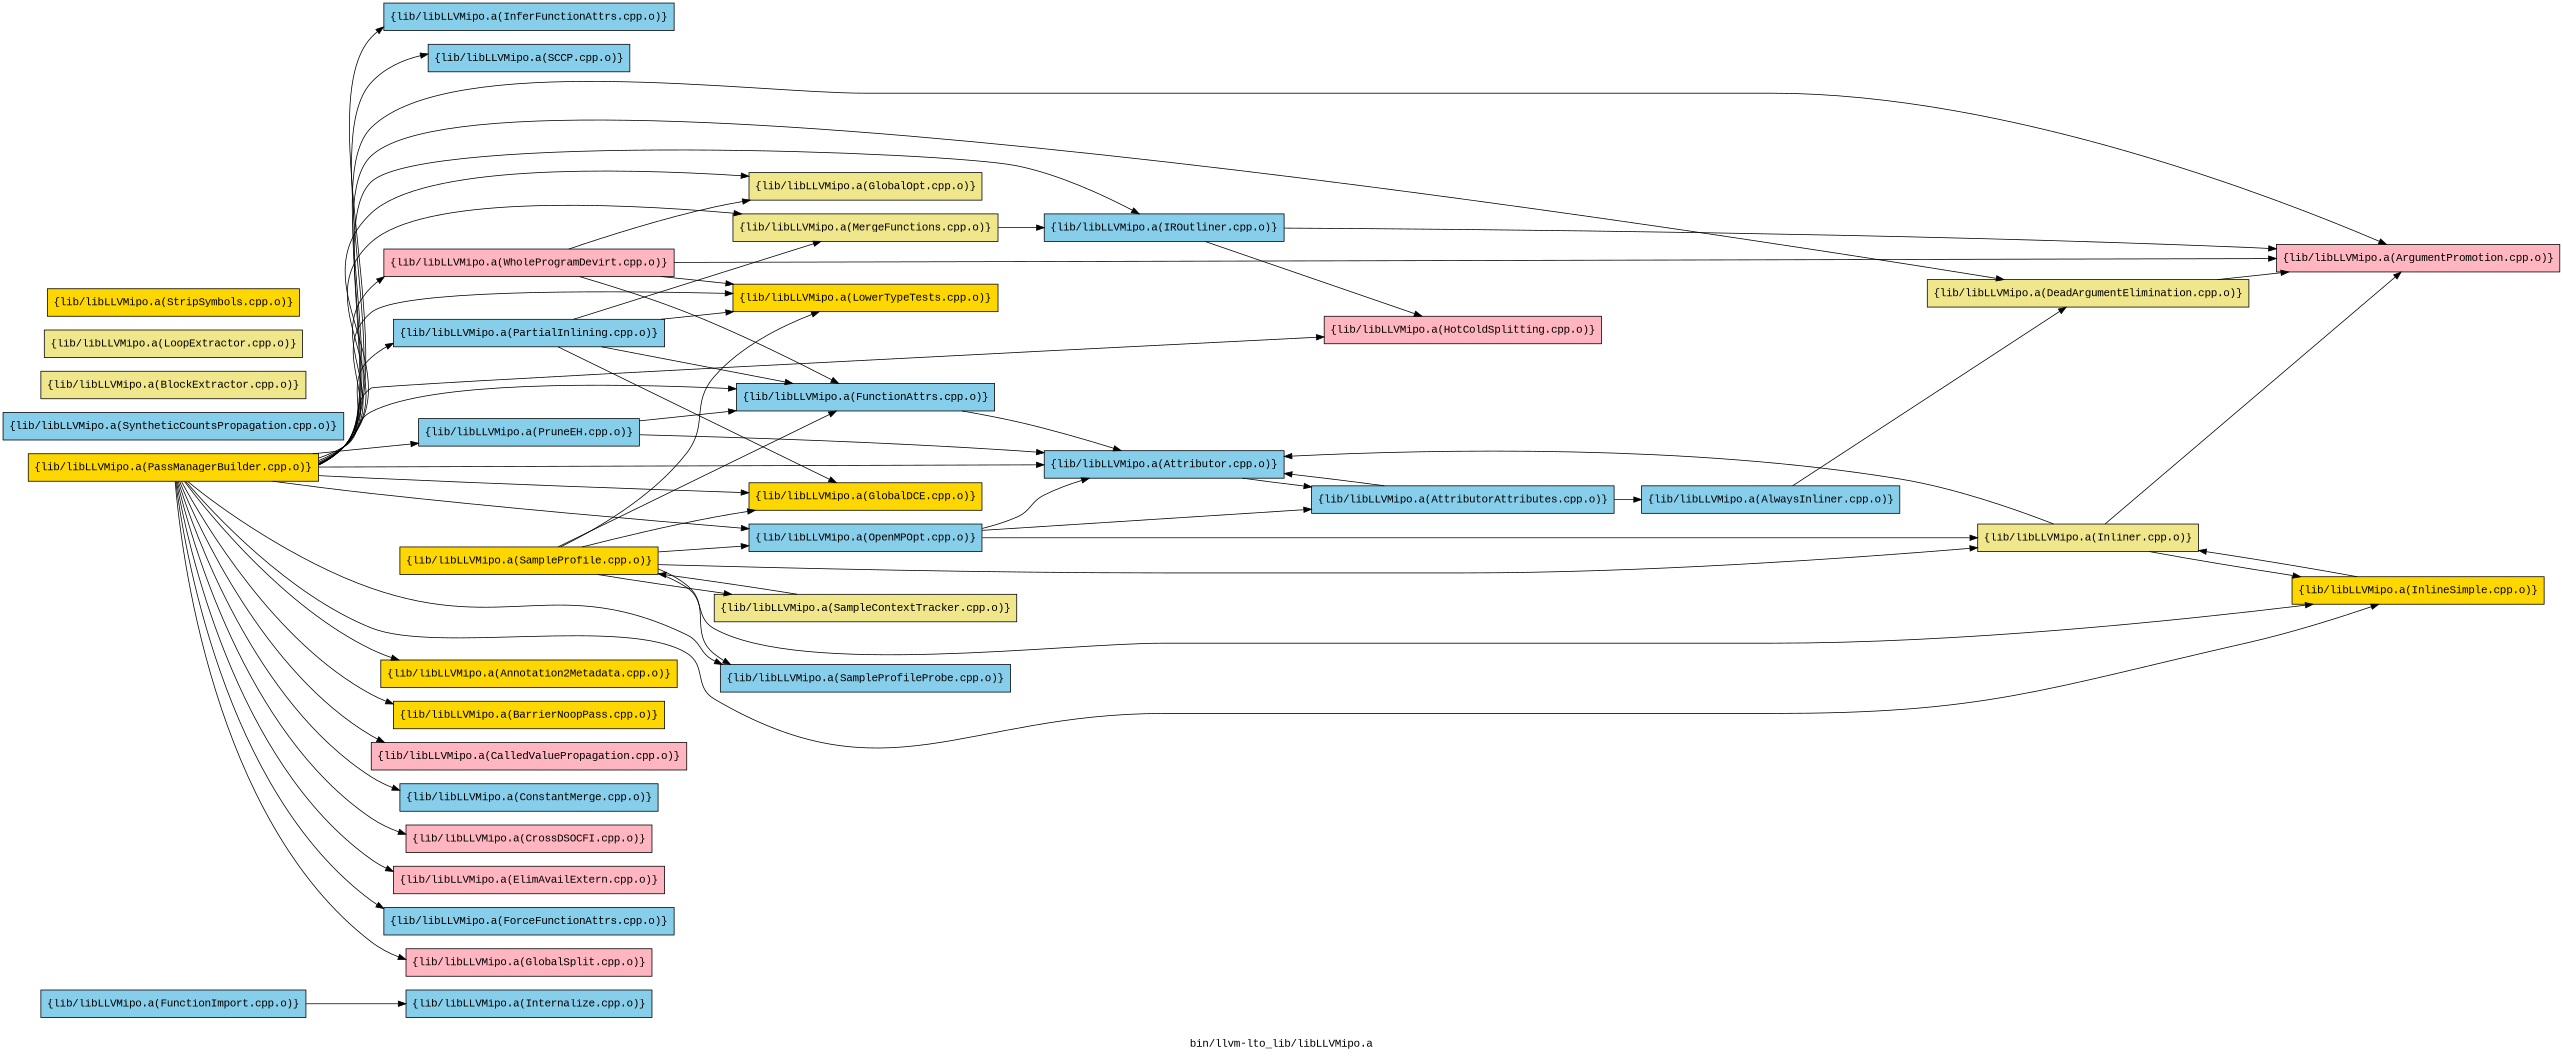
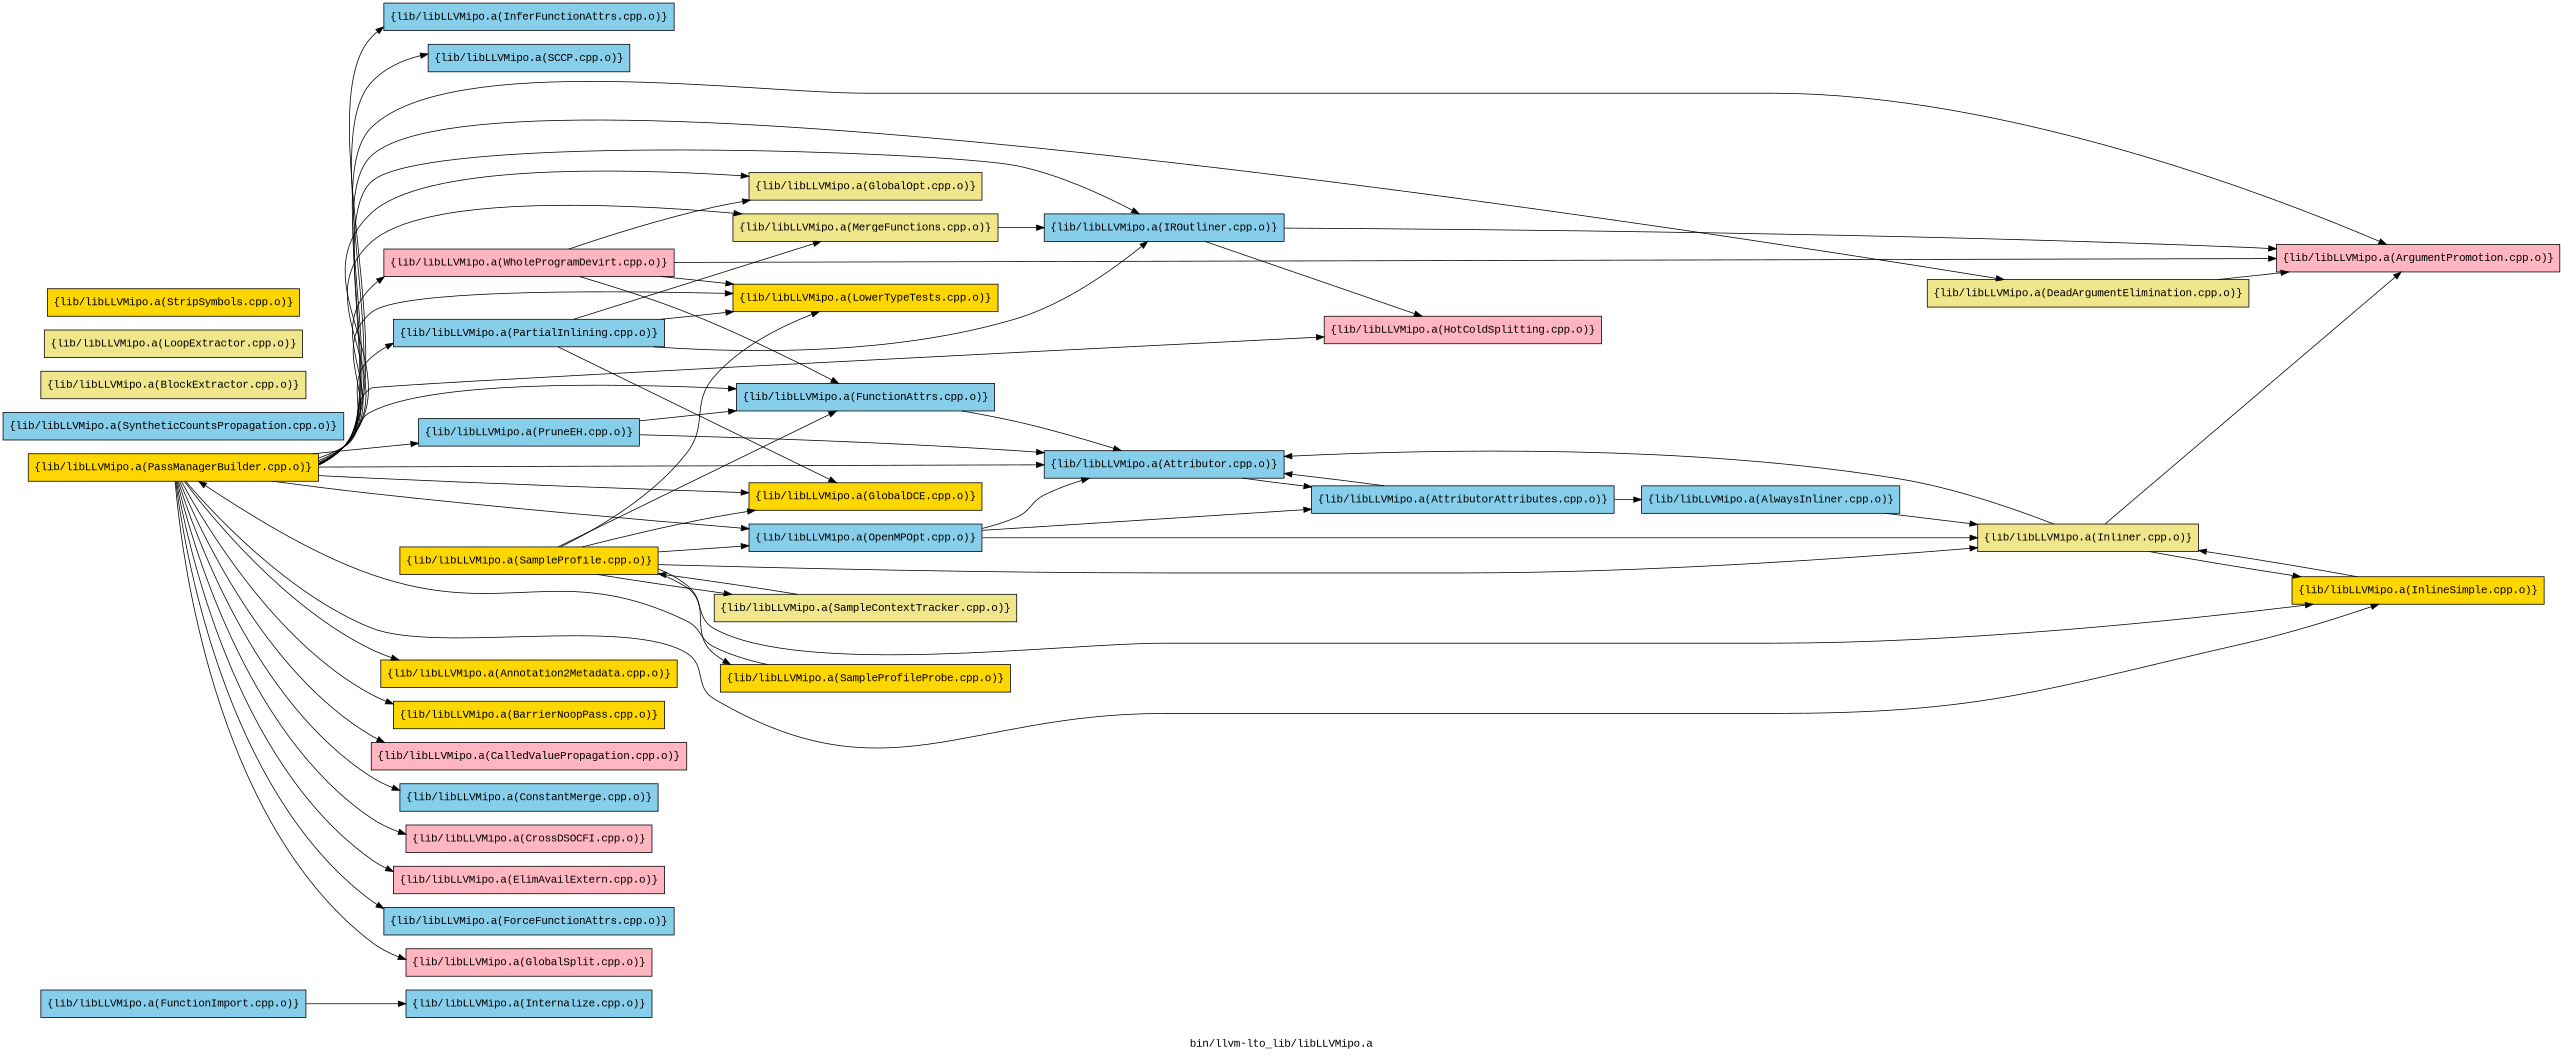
  digraph {
    fontname="Liberation Mono"
    label="bin/llvm-lto_lib/libLLVMipo.a"
    rankdir=LR
    node [fillcolor=skyblue fontname="Liberation Mono" group=0 shape=box style=filled]
    edge [fontname="Liberation Mono"]
    n1 [label="{lib/libLLVMipo.a(FunctionImport.cpp.o)}"]
    n2 [label="{lib/libLLVMipo.a(Internalize.cpp.o)}"]
    n3 [fillcolor=lightpink label="{lib/libLLVMipo.a(WholeProgramDevirt.cpp.o)}"]
    n4 [fillcolor=lightpink label="{lib/libLLVMipo.a(ArgumentPromotion.cpp.o)}"]
    n5 [label="{lib/libLLVMipo.a(FunctionAttrs.cpp.o)}"]
    n6 [fillcolor=khaki label="{lib/libLLVMipo.a(GlobalOpt.cpp.o)}"]
    n7 [fillcolor=gold label="{lib/libLLVMipo.a(LowerTypeTests.cpp.o)}"]
    n8 [label="{lib/libLLVMipo.a(Attributor.cpp.o)}"]
    n9 [label="{lib/libLLVMipo.a(AttributorAttributes.cpp.o)}"]
    n10 [fillcolor=gold label="{lib/libLLVMipo.a(InlineSimple.cpp.o)}"]
    n11 [fillcolor=khaki label="{lib/libLLVMipo.a(Inliner.cpp.o)}"]
    n12 [fillcolor=gold label="{lib/libLLVMipo.a(PassManagerBuilder.cpp.o)}"]
    n13 [fillcolor=gold label="{lib/libLLVMipo.a(Annotation2Metadata.cpp.o)}"]
    n14 [fillcolor=gold label="{lib/libLLVMipo.a(BarrierNoopPass.cpp.o)}"]
    n15 [fillcolor=lightpink label="{lib/libLLVMipo.a(CalledValuePropagation.cpp.o)}"]
    n16 [label="{lib/libLLVMipo.a(ConstantMerge.cpp.o)}"]
    n17 [fillcolor=lightpink label="{lib/libLLVMipo.a(CrossDSOCFI.cpp.o)}"]
    n18 [fillcolor=khaki label="{lib/libLLVMipo.a(DeadArgumentElimination.cpp.o)}"]
    n19 [fillcolor=lightpink label="{lib/libLLVMipo.a(ElimAvailExtern.cpp.o)}"]
    n20 [label="{lib/libLLVMipo.a(ForceFunctionAttrs.cpp.o)}"]
    n21 [fillcolor=gold label="{lib/libLLVMipo.a(GlobalDCE.cpp.o)}"]
    n22 [fillcolor=lightpink label="{lib/libLLVMipo.a(GlobalSplit.cpp.o)}"]
    n23 [fillcolor=lightpink label="{lib/libLLVMipo.a(HotColdSplitting.cpp.o)}"]
    n24 [label="{lib/libLLVMipo.a(IROutliner.cpp.o)}"]
    n25 [label="{lib/libLLVMipo.a(InferFunctionAttrs.cpp.o)}"]
    n26 [fillcolor=khaki label="{lib/libLLVMipo.a(MergeFunctions.cpp.o)}"]
    n27 [label="{lib/libLLVMipo.a(OpenMPOpt.cpp.o)}"]
    n28 [label="{lib/libLLVMipo.a(PartialInlining.cpp.o)}"]
    n29 [label="{lib/libLLVMipo.a(PruneEH.cpp.o)}"]
    n30 [label="{lib/libLLVMipo.a(SCCP.cpp.o)}"]
    n31 [fillcolor=gold label="{lib/libLLVMipo.a(SampleProfile.cpp.o)}"]
    n32 [fillcolor=khaki label="{lib/libLLVMipo.a(SampleContextTracker.cpp.o)}"]
-   n33 [label="{lib/libLLVMipo.a(SampleProfileProbe.cpp.o)}"]
+   n33 [fillcolor=gold label="{lib/libLLVMipo.a(SampleProfileProbe.cpp.o)}"]
    n34 [label="{lib/libLLVMipo.a(AlwaysInliner.cpp.o)}"]
    n35 [label="{lib/libLLVMipo.a(SyntheticCountsPropagation.cpp.o)}"]
    n36 [fillcolor=khaki label="{lib/libLLVMipo.a(BlockExtractor.cpp.o)}"]
    n37 [fillcolor=khaki label="{lib/libLLVMipo.a(LoopExtractor.cpp.o)}"]
    n38 [fillcolor=gold label="{lib/libLLVMipo.a(StripSymbols.cpp.o)}"]
    subgraph sub_1 {
      rank=same
      n1
    }
    n1 -> n2
    n3 -> n4
    n3 -> n5
    n3 -> n6
    n3 -> n7
    n5 -> n8
    n8 -> n9
    n9 -> n8
    n9 -> n34
    n10 -> n11
    n11 -> n4
    n11 -> n8
    n11 -> n10
    n12 -> n3
    n12 -> n4
    n12 -> n5
    n12 -> n6
    n12 -> n7
    n12 -> n8
    n12 -> n10
    n12 -> n13
    n12 -> n14
    n12 -> n15
    n12 -> n16
    n12 -> n17
    n12 -> n18
    n12 -> n19
    n12 -> n20
    n12 -> n21
    n12 -> n22
    n12 -> n23
    n12 -> n24
    n12 -> n25
    n12 -> n26
    n12 -> n27
    n12 -> n28
    n12 -> n29
    n12 -> n30
    n18 -> n4
    n24 -> n4
    n24 -> n23
    n26 -> n24
    n27 -> n8
    n27 -> n9
    n27 -> n11
    n28 -> n7
    n28 -> n21
-   n28 -> n5
+   n28 -> n24
    n28 -> n26
    n29 -> n5
    n29 -> n8
    n31 -> n5
    n31 -> n7
    n31 -> n10
    n31 -> n11
    n31 -> n21
    n31 -> n27
    n31 -> n32
    n31 -> n33
    n32 -> n31
-   n12 -> n33
-   n34 -> n18
+   n33 -> n12
+   n34 -> n11
  }
